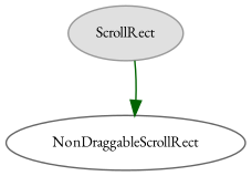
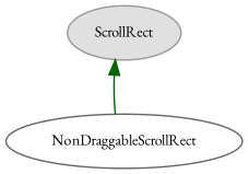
  digraph {
    rankdir=TB
    fontname="EB Garamond"
    node [fontname="EB Garamond" fontsize=10 margin=0.1 style=filled]
    n1 [color=grey60 fillcolor="#E0E0E0" height=0.2 label=ScrollRect width=0.4]
    n2 [color=grey40 fillcolor=white height=0.2 label=NonDraggableScrollRect width=0.4]
-   n2 -> n1 [color=darkgreen dir=back fontname="EB Garamond" fontsize=10 labelfontname=Helvetica labelfontsize=10 style=solid]
+   n1 -> n2 [color=darkgreen dir=back fontname="EB Garamond" fontsize=10 labelfontname=Helvetica labelfontsize=10 style=solid]
  }
